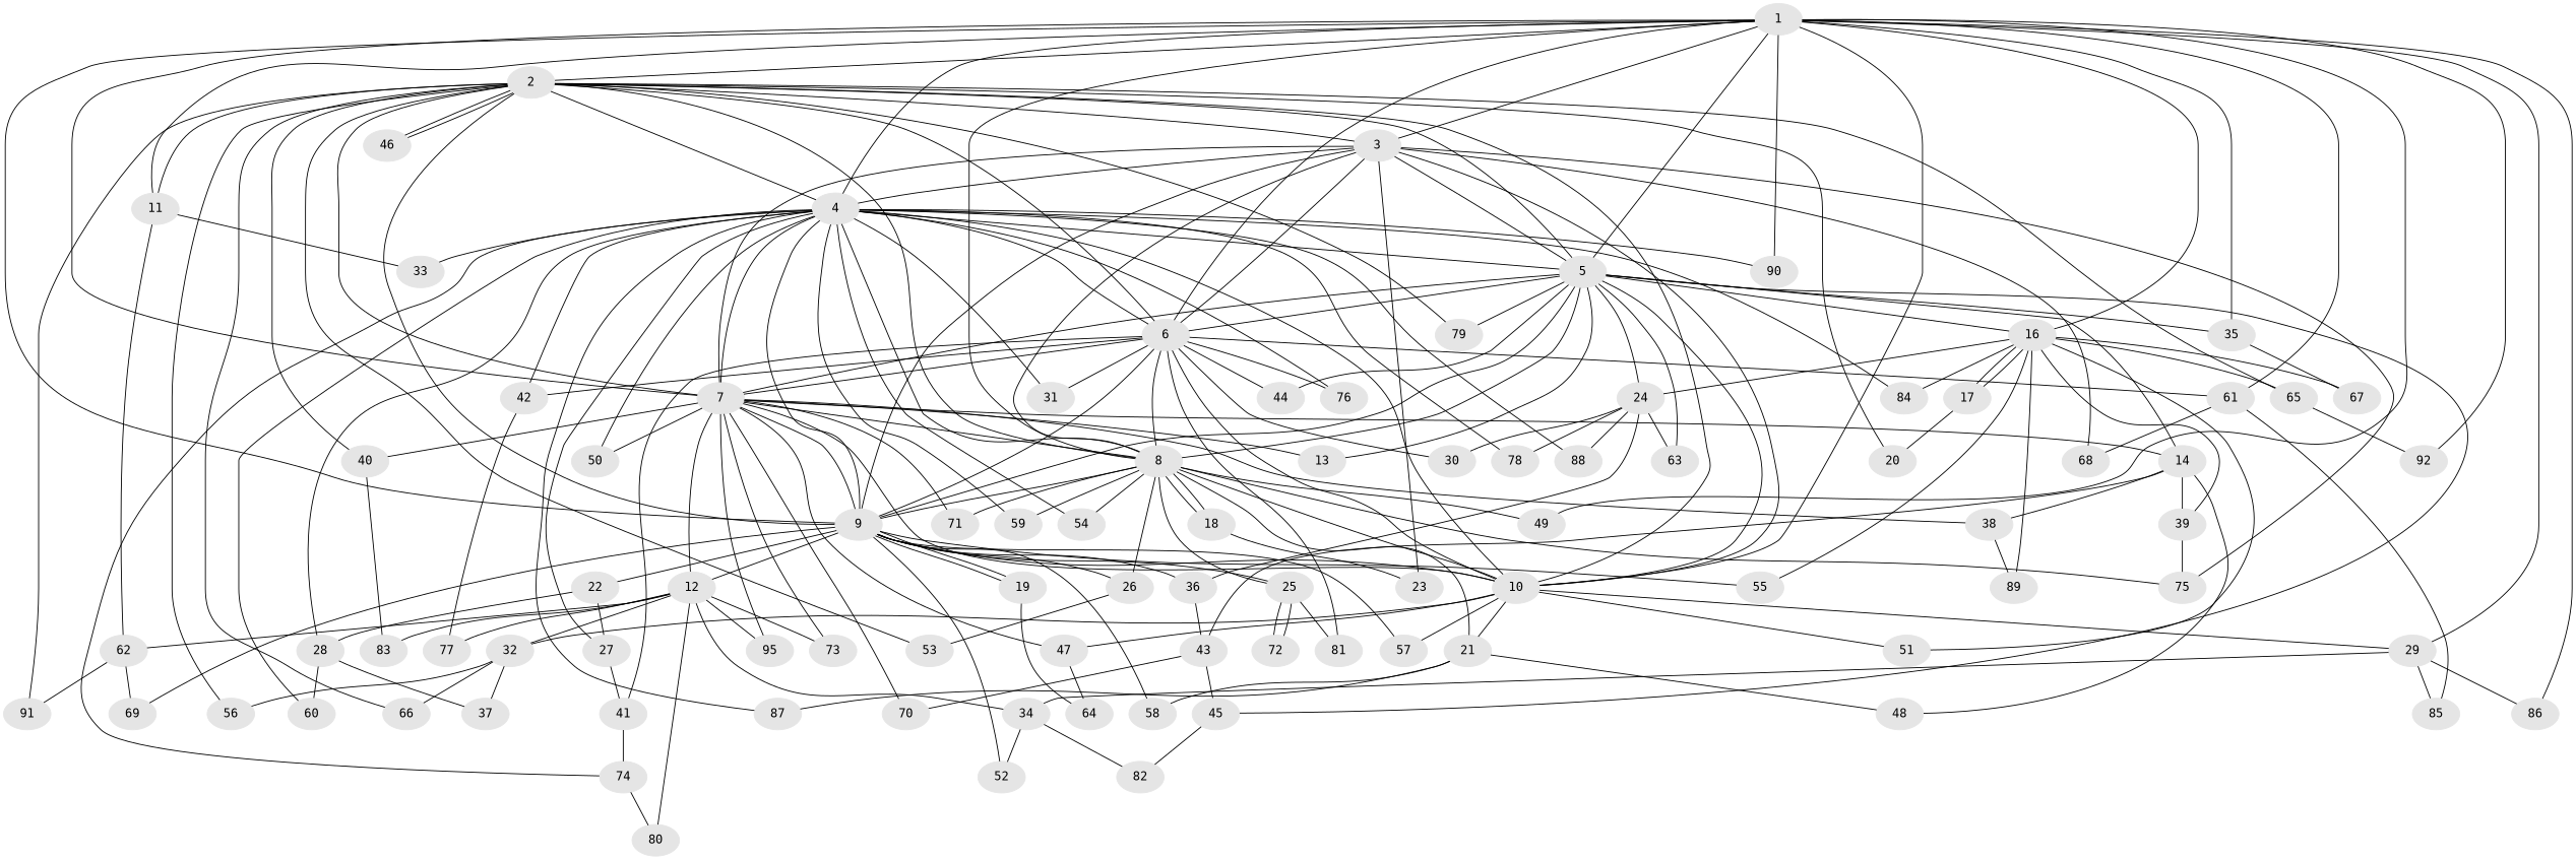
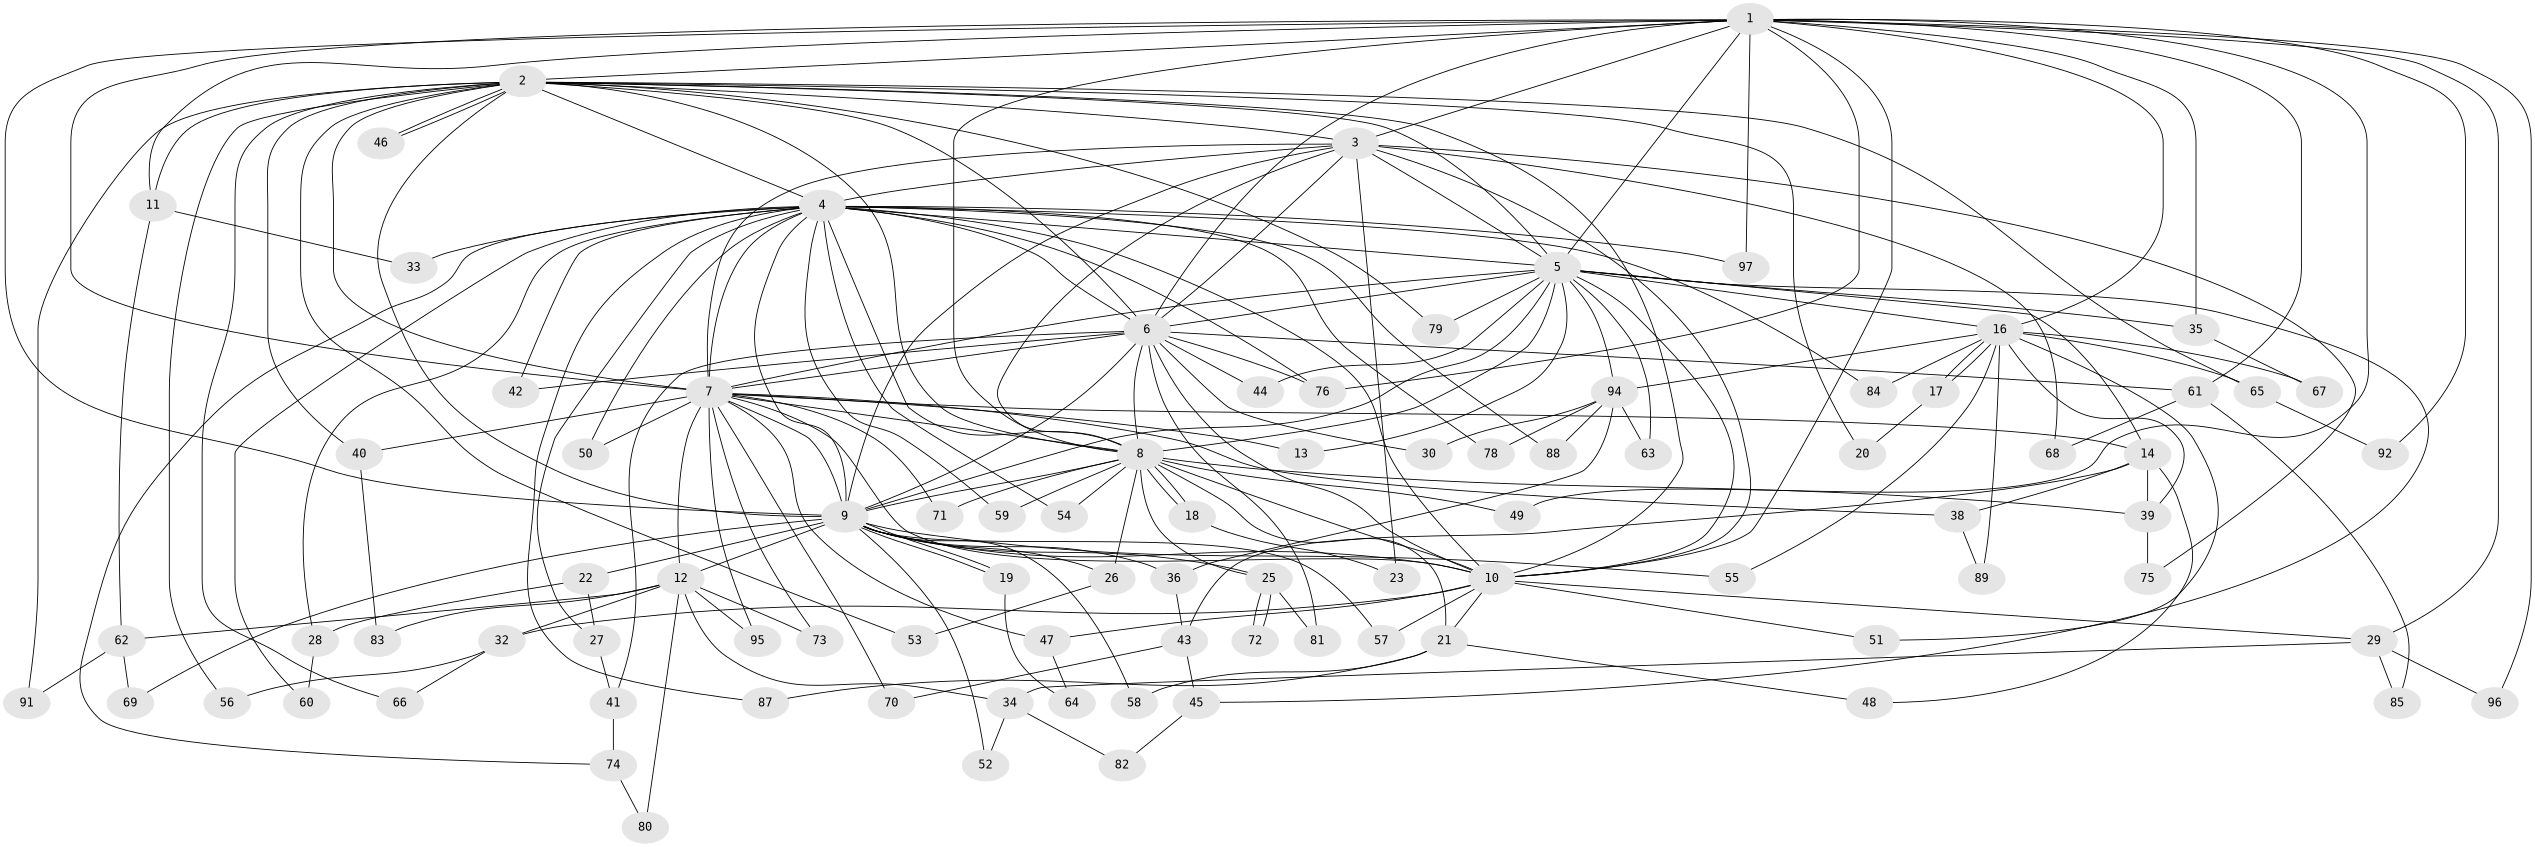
  graph {
    fontname="DejaVu Sans Mono"
    node [color=gray90 fontname="DejaVu Sans Mono" style=filled]
    edge [fontname="DejaVu Sans Mono"]
    1
    2
    3
    4
    5
    6
    7
    8
    9
    10
    11
    16
    29
    35
    49
    61
-   86
-   90
+   86 [label=96]
+   90 [label=97]
    92
    20
    40
    46
    53
    56
    65
    66
    79
    91
    23
    68
    75
    27
    28
-   31
    33
    42
    50
    54
    59
    60
    74
    76
    78
    84
    87
    88
    13
    14
-   24
+   24 [label=94]
    44
    45
    63
    30
    41
    81
    12
    n57 [label=95]
    38
    47
    70
    71
    73
    18
    21
    25
    26
    39
    19
    22
    36
    52
    55
    57
    58
    69
    32
    51
    62
    17
    67
    89
    34
    85
    83
-   37
-   77
    80
    43
    48
    82
    64
    72
    1 -- 2
    1 -- 3
-   1 -- 4
+   1 -- 76
    1 -- 5
    1 -- 6
    1 -- 7
    1 -- 8
    1 -- 9
    1 -- 10
    1 -- 11
    1 -- 16
    1 -- 29
    1 -- 35
    1 -- 49
    1 -- 61
    1 -- 86
    1 -- 90
    1 -- 92
    2 -- 3
    2 -- 4
    2 -- 5
    2 -- 6
    2 -- 7
    2 -- 8
    2 -- 9
    2 -- 10
    2 -- 11
    2 -- 20
    2 -- 40
    2 -- 46
    2 -- 46
    2 -- 53
    2 -- 56
    2 -- 65
    2 -- 66
    2 -- 79
    2 -- 91
    3 -- 4
    3 -- 5
    3 -- 6
    3 -- 7
    3 -- 8
    3 -- 9
    3 -- 10
    3 -- 23
    3 -- 68
    3 -- 75
    4 -- 5
    4 -- 6
    4 -- 7
    4 -- 8
    4 -- 9
    4 -- 10
    4 -- 90
    4 -- 27
    4 -- 28
-   4 -- 31
    4 -- 33
    4 -- 42
    4 -- 50
    4 -- 54
    4 -- 59
    4 -- 60
    4 -- 74
    4 -- 76
    4 -- 78
    4 -- 84
    4 -- 87
    4 -- 88
    5 -- 6
    5 -- 7
    5 -- 8
    5 -- 9
    5 -- 10
    5 -- 16
    5 -- 35
    5 -- 79
    5 -- 13
    5 -- 14
    5 -- 24
    5 -- 44
    5 -- 45
    5 -- 63
    6 -- 7
    6 -- 8
    6 -- 9
    6 -- 10
    6 -- 61
-   6 -- 31
    6 -- 42
    6 -- 76
    6 -- 44
    6 -- 30
    6 -- 41
    6 -- 81
    7 -- 8
    7 -- 9
    7 -- 10
    7 -- 40
    7 -- 50
    7 -- 13
    7 -- 14
    7 -- 12
    7 -- n57
    7 -- 38
    7 -- 47
    7 -- 70
    7 -- 71
    7 -- 73
    8 -- 9
    8 -- 10
    8 -- 49
    8 -- 54
    8 -- 59
    8 -- 71
    8 -- 18
    8 -- 18
    8 -- 21
    8 -- 25
    8 -- 26
-   8 -- 75
+   8 -- 39
    9 -- 10
    9 -- 12
    9 -- 25
    9 -- 26
    9 -- 19
    9 -- 19
    9 -- 22
    9 -- 36
    9 -- 52
    9 -- 55
    9 -- 57
    9 -- 58
    9 -- 69
    10 -- 29
    10 -- 47
    10 -- 21
    10 -- 57
    10 -- 32
    10 -- 51
    11 -- 33
    11 -- 62
    16 -- 65
    16 -- 84
    16 -- 24
    16 -- 39
    16 -- 55
    16 -- 51
    16 -- 17
    16 -- 17
    16 -- 67
    16 -- 89
    29 -- 86
    29 -- 34
    29 -- 85
    35 -- 67
    61 -- 68
    61 -- 85
    40 -- 83
    65 -- 92
    27 -- 41
    28 -- 60
-   28 -- 37
-   42 -- 77
    74 -- 80
    14 -- 38
    14 -- 39
    14 -- 43
    14 -- 48
    24 -- 78
    24 -- 88
    24 -- 63
    24 -- 30
    24 -- 36
    45 -- 82
    41 -- 74
    12 -- n57
    12 -- 73
    12 -- 32
    12 -- 62
    12 -- 34
    12 -- 83
-   12 -- 77
    12 -- 80
    38 -- 89
    47 -- 64
    18 -- 23
    21 -- 87
    21 -- 58
    21 -- 48
    25 -- 81
    25 -- 72
    25 -- 72
    26 -- 53
    39 -- 75
    19 -- 64
    22 -- 27
    22 -- 28
    36 -- 43
    32 -- 56
    32 -- 66
-   32 -- 37
    62 -- 91
    62 -- 69
    17 -- 20
    34 -- 52
    34 -- 82
    43 -- 45
    43 -- 70
  }
